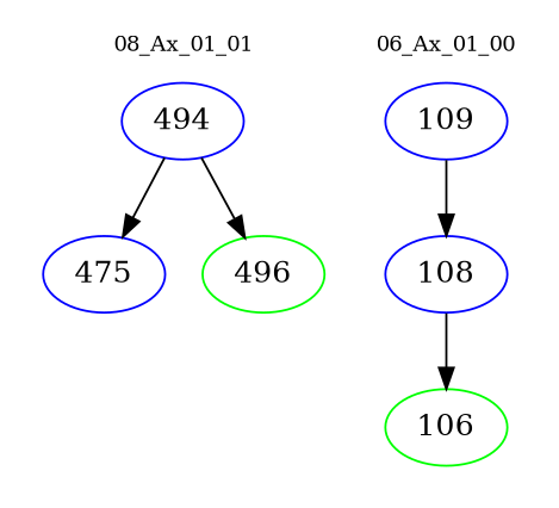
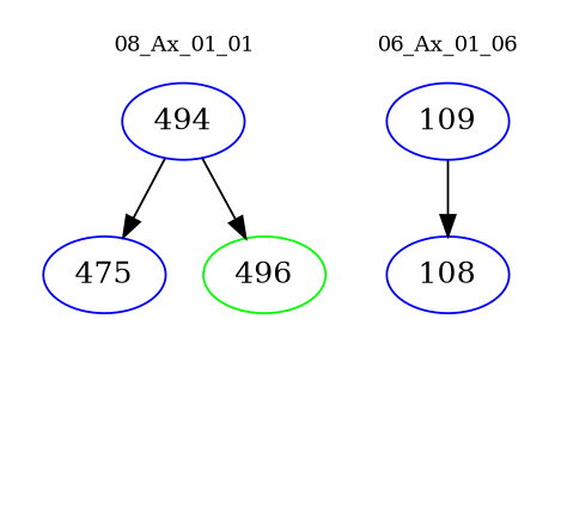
  digraph {
    node [color=blue]
    edge [color=black]
    n1 [label=494]
    n2 [label=475]
    n3 [color=green label=496]
    n4 [label=108]
-   n5 [color=green label=106]
    n6 [label=109]
    subgraph cluster_1 {
      color=white
      fontsize=10
      label="08_Ax_01_01"
      n1
      n2
      n3
    }
    subgraph cluster_2 {
      color=white
      fontsize=10
-     label="06_Ax_01_00"
+     label="06_Ax_01_06"
      n4
-     n5
      n6
    }
    n1 -> n2
    n1 -> n3
-   n4 -> n5
    n6 -> n4
  }
